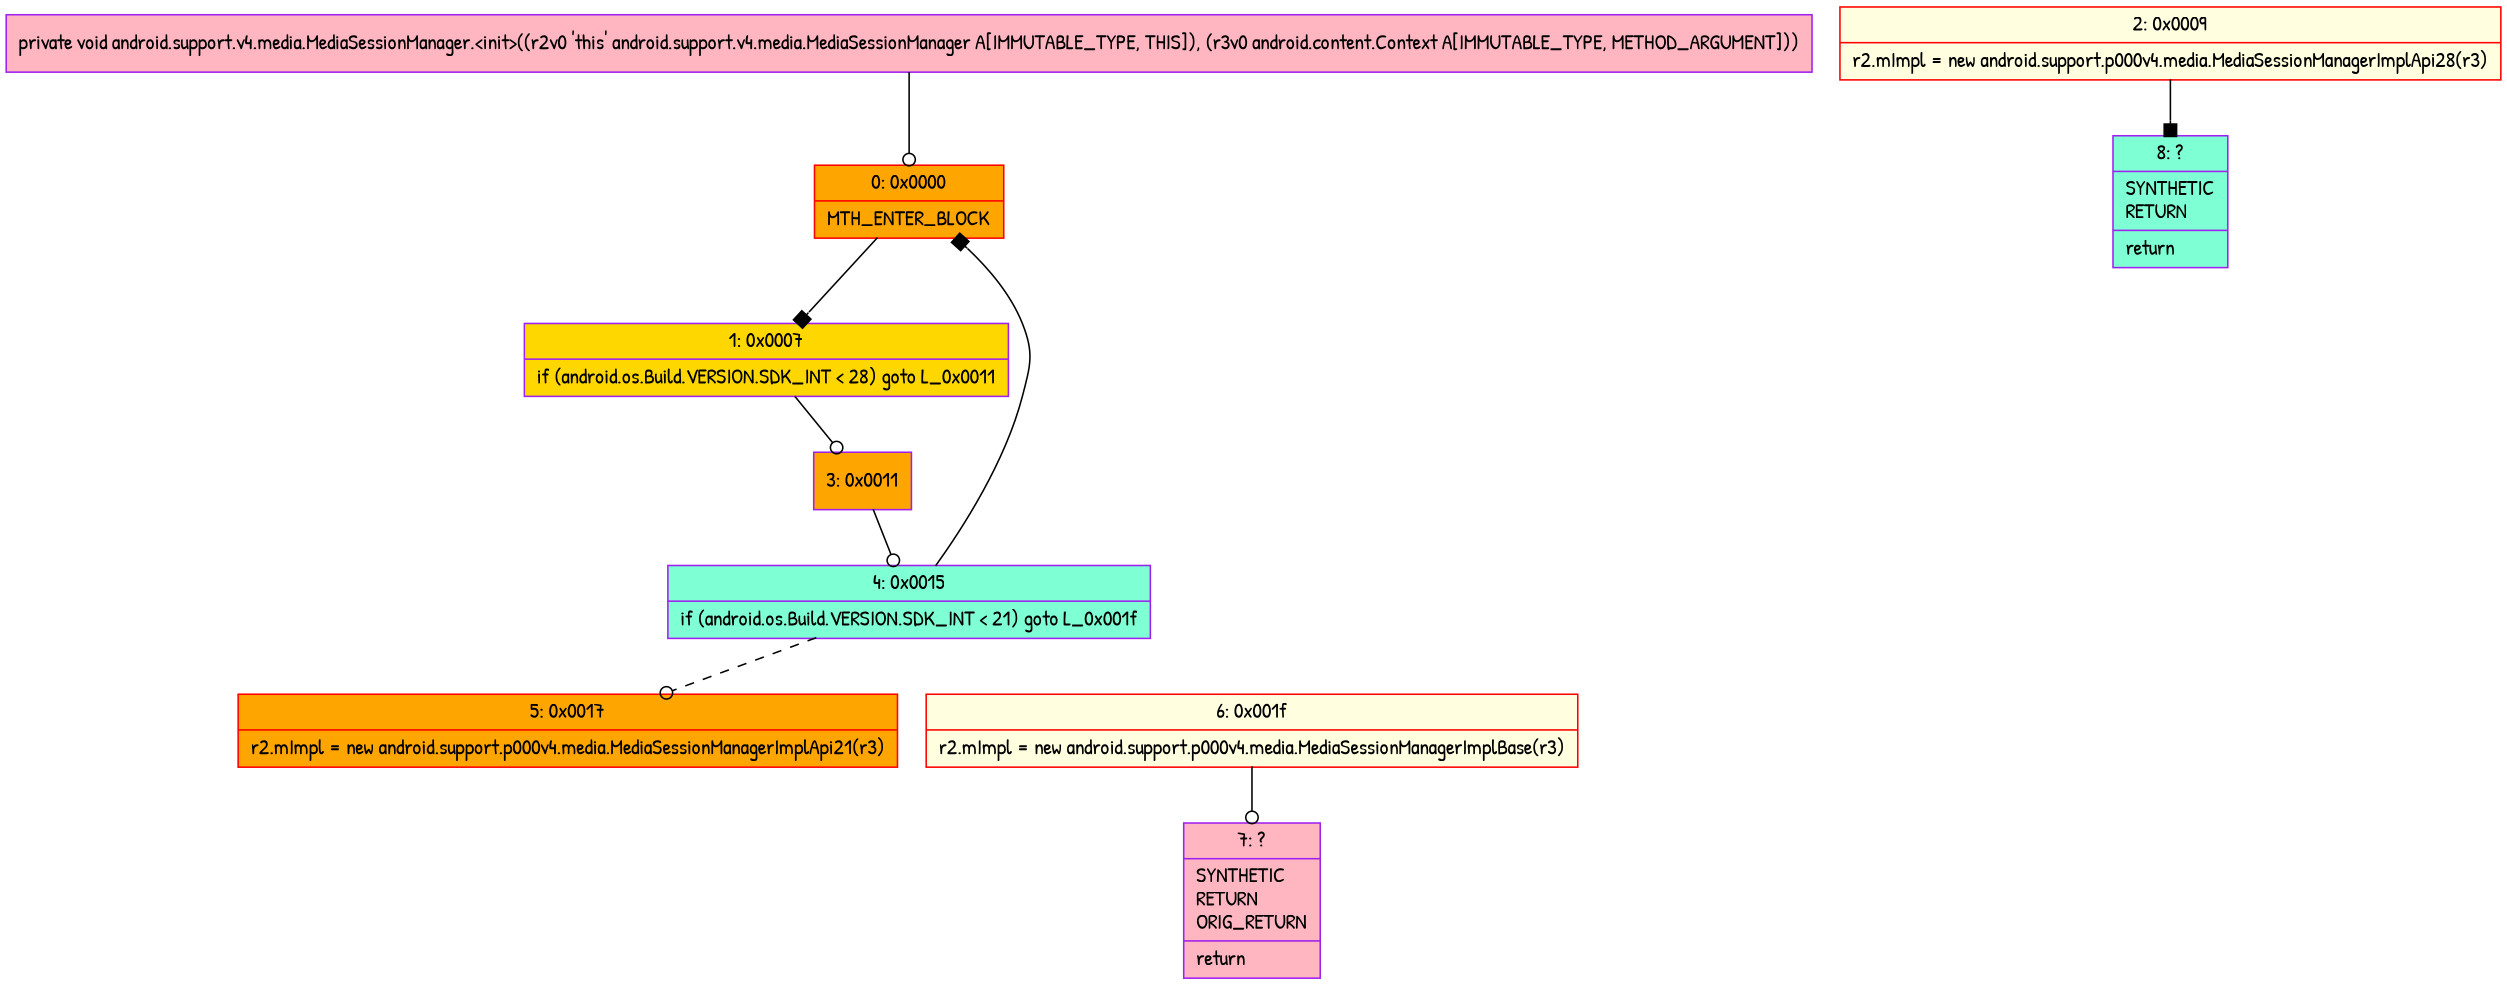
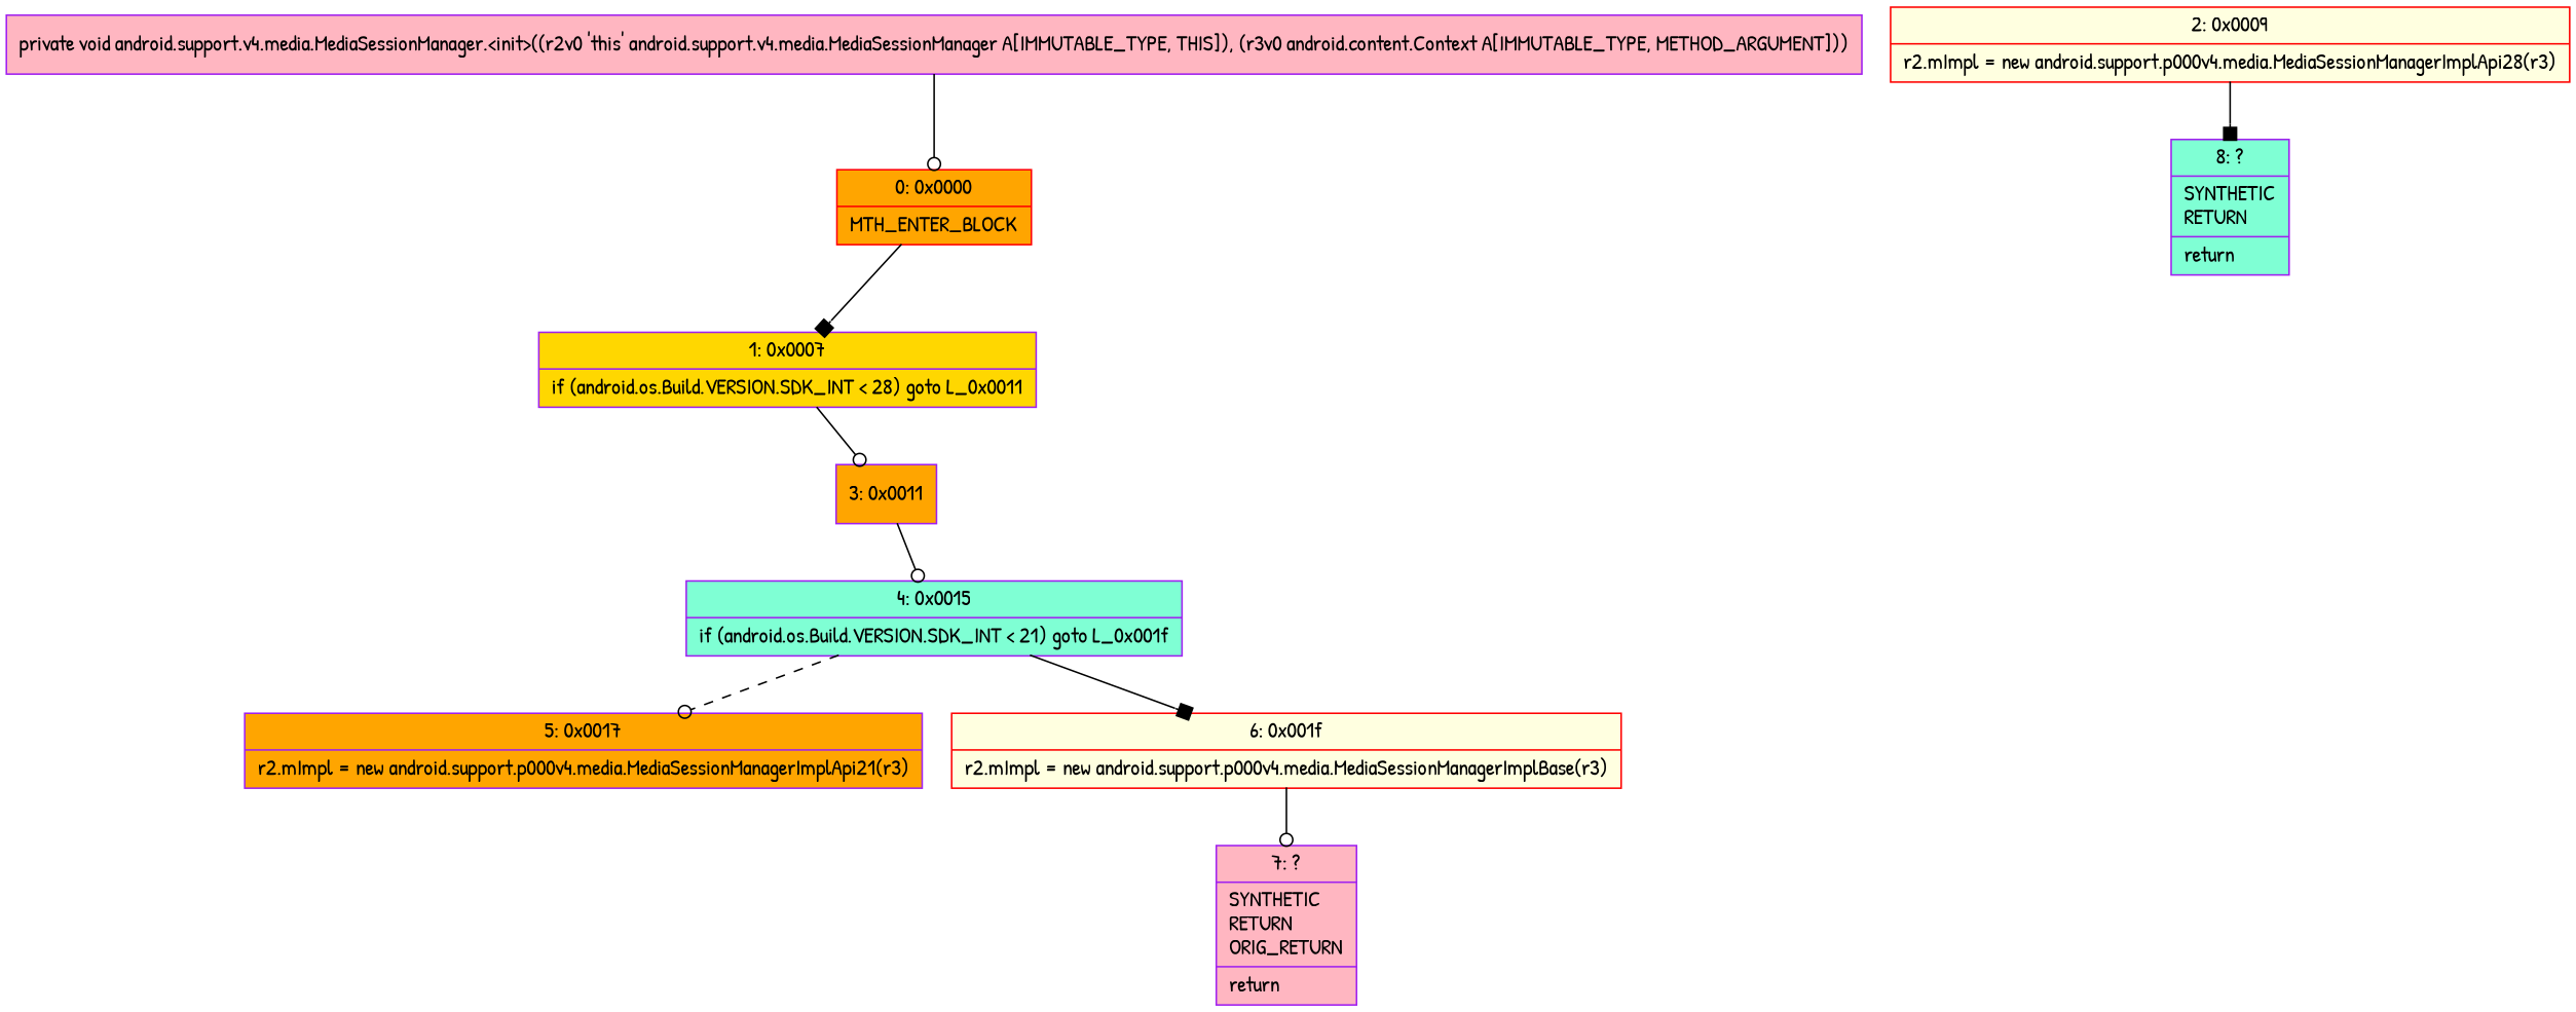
  digraph {
    fontname="Patrick Hand"
    node [color=purple fillcolor=orange fontname="Patrick Hand" shape=record style=filled]
    edge [arrowhead=odot fontname="Patrick Hand"]
    n1 [color=red label="{0\:\ 0x0000|MTH_ENTER_BLOCK\l}"]
    n2 [fillcolor=gold label="{1\:\ 0x0007|if (android.os.Build.VERSION.SDK_INT \< 28) goto L_0x0011\l}"]
    n3 [label="{3\:\ 0x0011}"]
    n4 [color=red fillcolor=lightyellow label="{2\:\ 0x0009|r2.mImpl = new android.support.p000v4.media.MediaSessionManagerImplApi28(r3)\l}"]
    n5 [fillcolor=aquamarine label="{8\:\ ?|SYNTHETIC\lRETURN\l|return\l}"]
    n6 [fillcolor=aquamarine label="{4\:\ 0x0015|if (android.os.Build.VERSION.SDK_INT \< 21) goto L_0x001f\l}"]
-   n7 [color=red label="{5\:\ 0x0017|r2.mImpl = new android.support.p000v4.media.MediaSessionManagerImplApi21(r3)\l}"]
+   n7 [label="{5\:\ 0x0017|r2.mImpl = new android.support.p000v4.media.MediaSessionManagerImplApi21(r3)\l}"]
    n8 [color=red fillcolor=lightyellow label="{6\:\ 0x001f|r2.mImpl = new android.support.p000v4.media.MediaSessionManagerImplBase(r3)\l}"]
    n9 [fillcolor=lightpink label="{7\:\ ?|SYNTHETIC\lRETURN\lORIG_RETURN\l|return\l}"]
    n10 [fillcolor=lightpink label="{private void android.support.v4.media.MediaSessionManager.\<init\>((r2v0 'this' android.support.v4.media.MediaSessionManager A[IMMUTABLE_TYPE, THIS]), (r3v0 android.content.Context A[IMMUTABLE_TYPE, METHOD_ARGUMENT])) }"]
    n1 -> n2 [arrowhead=box]
    n2 -> n3
    n3 -> n6
    n4 -> n5 [arrowhead=box]
    n6 -> n7 [style=dashed]
-   n6 -> n1 [arrowhead=box]
+   n6 -> n8 [arrowhead=box]
    n8 -> n9
    n10 -> n1
  }
